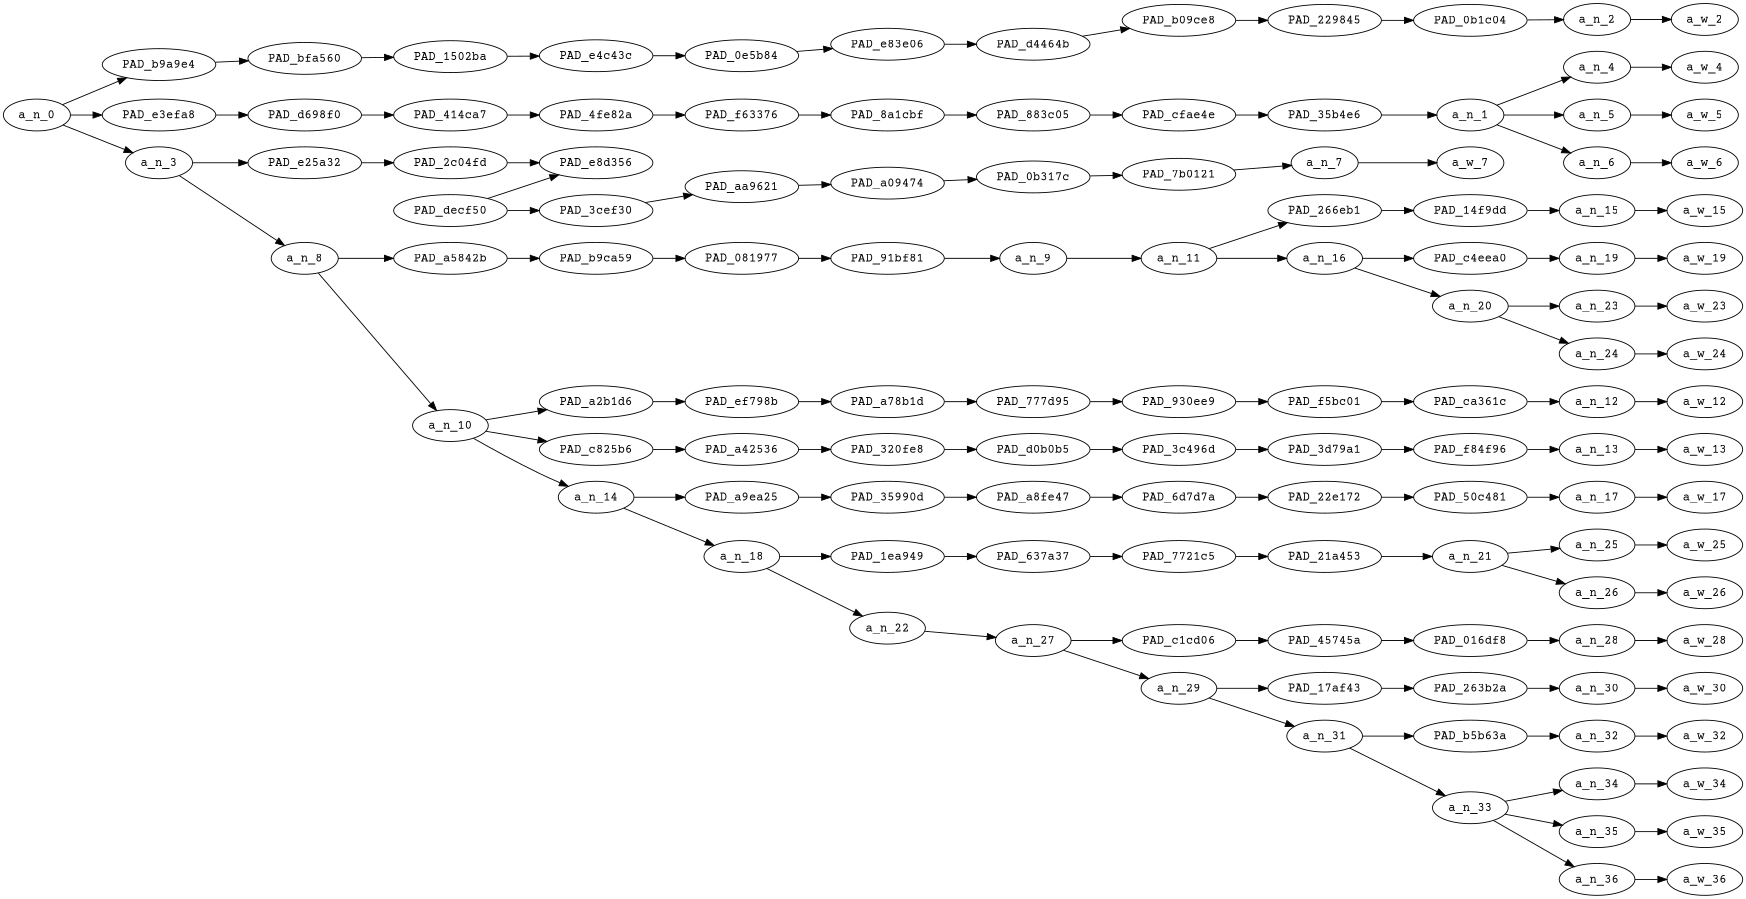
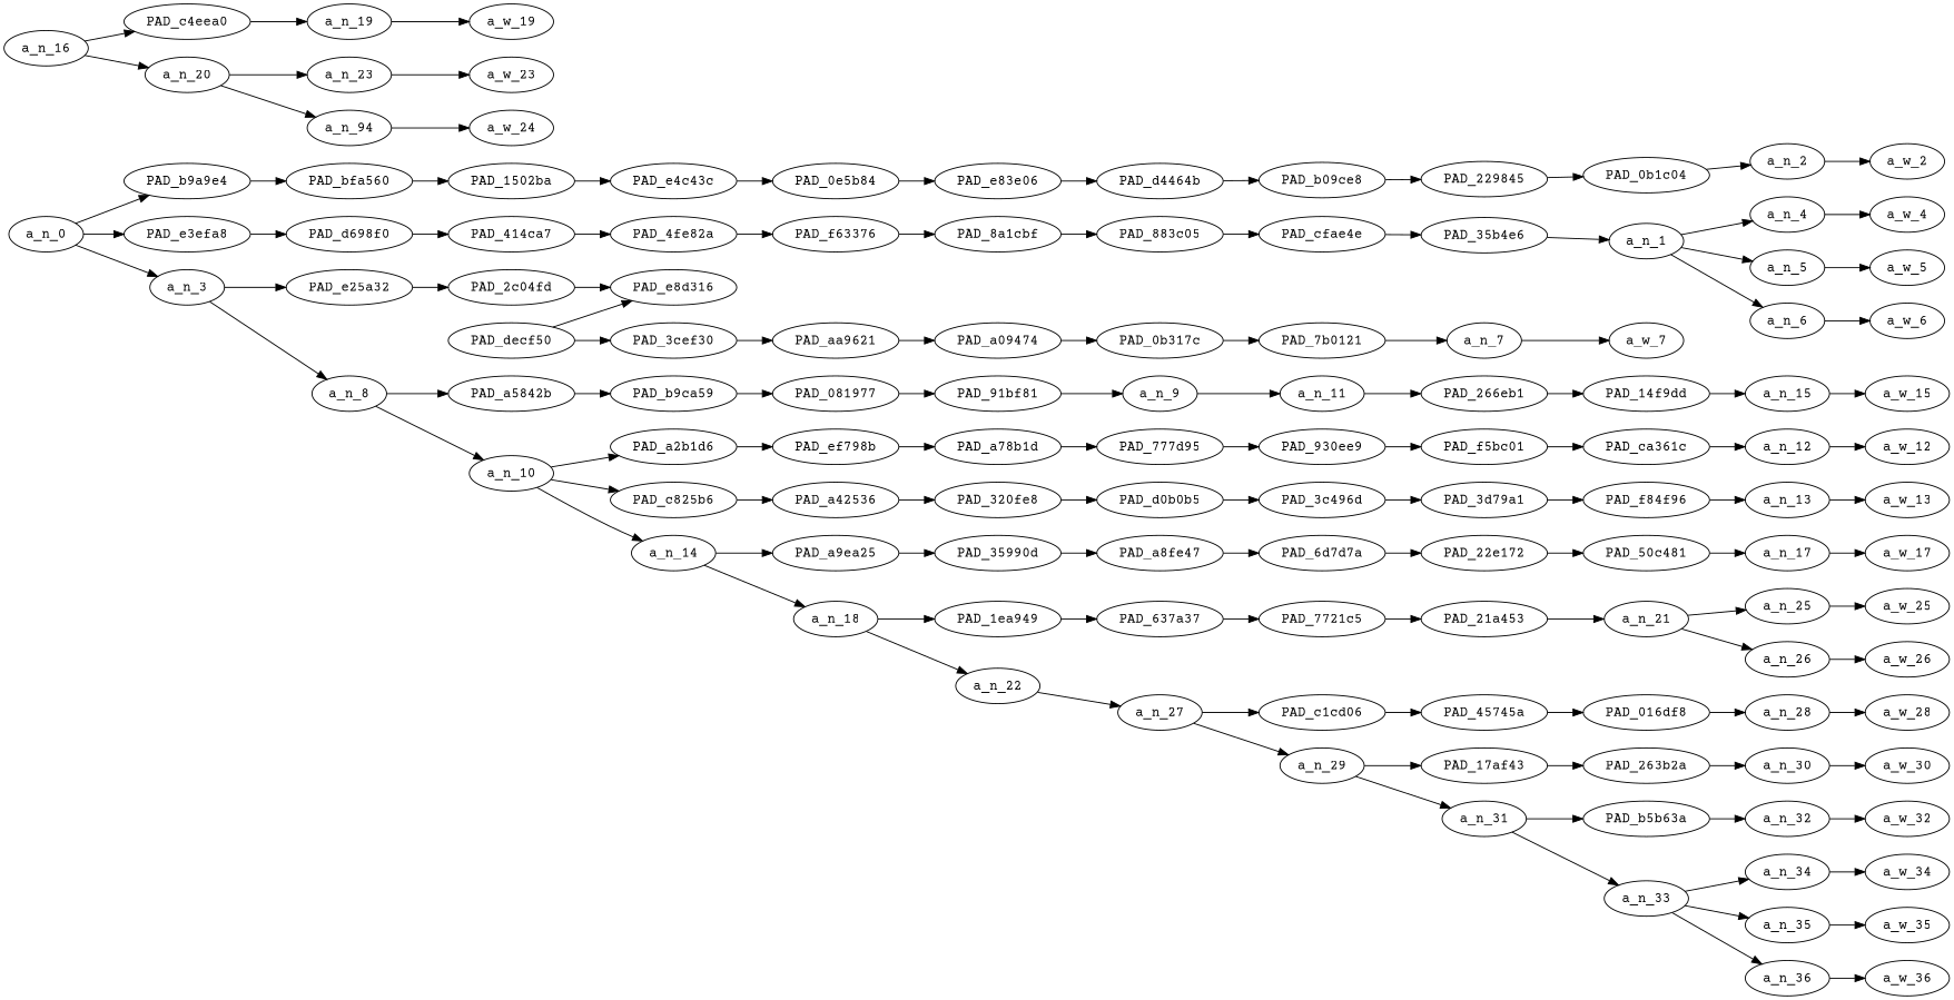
  strict digraph {
    fontname="Courier Prime"
    rankdir=LR
    node [div_dir=-1 fontname="Courier Prime" index=0 level=1 text_span="[3]" value=0.03240255]
    edge [fontname="Courier Prime"]
    a_n_0 [level=12 text_span="[0, 1, 2, 3, 4, 5, 6, 7, 8, 9, 10, 11, 12, 13, 14, 15, 16, 17, 18, 19]" value=1.00000003]
    PAD_b9a9e4 [div_dir=1 index=1 level=11]
    PAD_e3efa8 [div_dir=1 level=11 text_span="[0, 1, 2]" value=0.29019061]
    a_n_3 [index=2 level=11 text_span="[4, 5, 6, 7, 8, 9, 10, 11, 12, 13, 14, 15, 16, 17, 18, 19]" value=0.67734206]
    PAD_bfa560 [div_dir=1 index=1 level=10]
    PAD_d698f0 [div_dir=1 level=10 text_span="[0, 1, 2]" value=0.29019061]
    PAD_e25a32 [index=2 level=10 text_span="[4]" value=0.02909404]
    a_n_8 [index=3 level=10 text_span="[5, 6, 7, 8, 9, 10, 11, 12, 13, 14, 15, 16, 17, 18, 19]" value=0.64814044]
    PAD_1502ba [div_dir=1 index=1 level=9]
    PAD_414ca7 [div_dir=1 level=9 text_span="[0, 1, 2]" value=0.29019061]
    PAD_2c04fd [index=2 level=9 text_span="[4]" value=0.02909404]
    PAD_a5842b [div_dir=1 index=3 level=9 text_span="[5, 6, 7, 8]" value=0.17015401]
    a_n_10 [index=4 level=9 text_span="[9, 10, 11, 12, 13, 14, 15, 16, 17, 18, 19]" value=0.47790236]
    PAD_e4c43c [div_dir=1 index=1 level=8]
    PAD_0e5b84 [div_dir=1 index=1 level=7]
    PAD_e83e06 [div_dir=1 index=1 level=6]
    PAD_d4464b [div_dir=1 index=1 level=5]
    PAD_b09ce8 [div_dir=1 index=1 level=4]
    PAD_229845 [div_dir=1 index=1 level=3]
    PAD_0b1c04 [div_dir=1 index=1 level=2]
    a_n_2 [div_dir=1 index=3]
    a_w_2 [div_dir=0 index=3 level=0 value=really]
    PAD_4fe82a [div_dir=1 level=8 text_span="[0, 1, 2]" value=0.29019061]
    PAD_f63376 [div_dir=1 level=7 text_span="[0, 1, 2]" value=0.29019061]
    PAD_8a1cbf [div_dir=1 level=6 text_span="[0, 1, 2]" value=0.29019061]
    PAD_883c05 [div_dir=1 level=5 text_span="[0, 1, 2]" value=0.29019061]
    PAD_cfae4e [div_dir=1 level=4 text_span="[0, 1, 2]" value=0.29019061]
    PAD_35b4e6 [div_dir=1 level=3 text_span="[0, 1, 2]" value=0.29019061]
    a_n_1 [div_dir=1 level=2 text_span="[0, 1, 2]" value=0.29019061]
    a_n_4 [text_span="[0]" value=0.09018663]
    a_n_5 [div_dir=1 index=1 text_span="[1]" value=0.13640769]
    a_n_6 [div_dir=1 index=2 text_span="[2]" value=0.06352418]
    a_w_4 [div_dir=0 level=0 text_span="[0]" value=old]
    a_w_5 [div_dir=0 index=1 level=0 text_span="[1]" value=white]
    a_w_6 [div_dir=0 index=2 level=0 text_span="[2]" value=people]
-   PAD_e8d316 [index=2 level=8 text_span="[4]" value=0.02909404 label=PAD_e8d356]
+   PAD_e8d316 [index=2 level=8 text_span="[4]" value=0.02909404]
    PAD_b9ca59 [div_dir=1 index=3 level=8 text_span="[5, 6, 7, 8]" value=0.17015401]
    PAD_a2b1d6 [index=4 level=8 text_span="[9]" value=0.02599876]
    PAD_c825b6 [div_dir=1 index=5 level=8 text_span="[10]" value=0.01846336]
    a_n_14 [index=6 level=8 text_span="[11, 12, 13, 14, 15, 16, 17, 18, 19]" value=0.43325564]
    PAD_decf50 [index=2 level=7 text_span="[4]" value=0.02909404]
    PAD_3cef30 [index=2 level=6 text_span="[4]" value=0.02909404]
    PAD_aa9621 [index=2 level=5 text_span="[4]" value=0.02909404]
    PAD_a09474 [index=2 level=4 text_span="[4]" value=0.02909404]
    PAD_0b317c [index=2 level=3 text_span="[4]" value=0.02909404]
    PAD_7b0121 [index=2 level=2 text_span="[4]" value=0.02909404]
    a_n_7 [index=4 text_span="[4]" value=0.02909404]
    a_w_7 [div_dir=0 index=4 level=0 text_span="[4]" value=think]
    PAD_081977 [div_dir=1 index=3 level=7 text_span="[5, 6, 7, 8]" value=0.17015401]
    PAD_ef798b [index=4 level=7 text_span="[9]" value=0.02599876]
    PAD_a42536 [div_dir=1 index=5 level=7 text_span="[10]" value=0.01846336]
    PAD_a9ea25 [index=6 level=7 text_span="[11]" value=0.02676351]
    a_n_18 [index=7 level=7 text_span="[12, 13, 14, 15, 16, 17, 18, 19]" value=0.40634499]
    PAD_91bf81 [div_dir=1 index=3 level=6 text_span="[5, 6, 7, 8]" value=0.17015401]
    a_n_9 [div_dir=1 index=3 level=5 text_span="[5, 6, 7, 8]" value=0.17015401]
    a_n_11 [div_dir=1 index=3 level=4 text_span="[5, 6, 7, 8]" value=0.17000573]
    PAD_266eb1 [index=3 level=3 text_span="[5]" value=0.02441407]
    a_n_16 [div_dir=1 index=4 level=3 text_span="[6, 7, 8]" value=0.14544338]
    PAD_14f9dd [index=3 level=2 text_span="[5]" value=0.02441407]
    PAD_c4eea0 [index=4 level=2 text_span="[6]" value=0.02370170]
    a_n_20 [div_dir=1 index=5 level=2 text_span="[7, 8]" value=0.12156590]
    a_n_15 [index=5 text_span="[5]" value=0.02441407]
    a_n_19 [index=6 text_span="[6]" value=0.02370170]
    a_n_23 [index=7 text_span="[7]" value=0.06159829]
-   a_n_24 [div_dir=1 index=8 text_span="[8]" value=0.05973058]
+   a_n_24 [div_dir=1 index=8 text_span="[8]" value=0.05973058 label=a_n_94]
    a_w_15 [div_dir=0 index=5 level=0 text_span="[5]" value=they]
    a_w_19 [div_dir=0 index=6 level=0 text_span="[6]" value=are]
    a_w_23 [div_dir=0 index=7 level=0 text_span="[7]" value=entitled]
    a_w_24 [div_dir=0 index=8 level=0 text_span="[8]" value=wow]
    PAD_a78b1d [index=4 level=6 text_span="[9]" value=0.02599876]
    PAD_320fe8 [div_dir=1 index=5 level=6 text_span="[10]" value=0.01846336]
    PAD_35990d [index=6 level=6 text_span="[11]" value=0.02676351]
    PAD_1ea949 [index=7 level=6 text_span="[12, 13]" value=0.05453264]
    a_n_22 [index=8 level=6 text_span="[14, 15, 16, 17, 18, 19]" value=0.35168075]
    PAD_777d95 [index=4 level=5 text_span="[9]" value=0.02599876]
    PAD_930ee9 [index=4 level=4 text_span="[9]" value=0.02599876]
    PAD_f5bc01 [index=5 level=3 text_span="[9]" value=0.02599876]
    PAD_ca361c [index=6 level=2 text_span="[9]" value=0.02599876]
    a_n_12 [index=9 text_span="[9]" value=0.02599876]
    a_w_12 [div_dir=0 index=9 level=0 text_span="[9]" value=do]
    PAD_d0b0b5 [div_dir=1 index=5 level=5 text_span="[10]" value=0.01846336]
    PAD_3c496d [div_dir=1 index=5 level=4 text_span="[10]" value=0.01846336]
    PAD_3d79a1 [div_dir=1 index=6 level=3 text_span="[10]" value=0.01846336]
    n84 [div_dir=1 index=7 label=PAD_f84f96 level=2 text_span="[10]" value=0.01846336]
    a_n_13 [div_dir=1 index=10 text_span="[10]" value=0.01846336]
    a_w_13 [div_dir=0 index=10 level=0 text_span="[10]" value=not]
    PAD_a8fe47 [index=6 level=5 text_span="[11]" value=0.02676351]
    PAD_637a37 [index=7 level=5 text_span="[12, 13]" value=0.05453264]
    a_n_27 [index=8 level=5 text_span="[14, 15, 16, 17, 18, 19]" value=0.35160484]
    PAD_6d7d7a [index=6 level=4 text_span="[11]" value=0.02676351]
    PAD_22e172 [index=7 level=3 text_span="[11]" value=0.02676351]
    PAD_50c481 [index=8 level=2 text_span="[11]" value=0.02676351]
    a_n_17 [index=11 text_span="[11]" value=0.02676351]
    a_w_17 [div_dir=0 index=11 level=0 text_span="[11]" value=doubt]
    PAD_7721c5 [index=7 level=4 text_span="[12, 13]" value=0.05453264]
    PAD_c1cd06 [div_dir=1 index=8 level=4 text_span="[14]" value=0.02553931]
    a_n_29 [index=9 level=4 text_span="[15, 16, 17, 18, 19]" value=0.32598962]
    PAD_21a453 [index=8 level=3 text_span="[12, 13]" value=0.05453264]
    a_n_21 [index=9 level=2 text_span="[12, 13]" value=0.05453264]
    a_n_25 [index=12 text_span="[12]" value=0.02196977]
    a_n_26 [index=13 text_span="[13]" value=0.03243169]
    a_w_25 [div_dir=0 index=12 level=0 text_span="[12]" value=the]
    a_w_26 [div_dir=0 index=13 level=0 text_span="[13]" value=power]
    PAD_45745a [div_dir=1 index=9 level=3 text_span="[14]" value=0.02553931]
    PAD_17af43 [index=10 level=3 text_span="[15]" value=0.02140607]
    a_n_31 [index=11 level=3 text_span="[16, 17, 18, 19]" value=0.30443681]
    PAD_016df8 [div_dir=1 index=10 level=2 text_span="[14]" value=0.02553931]
    PAD_263b2a [index=11 level=2 text_span="[15]" value=0.02140607]
    PAD_b5b63a [div_dir=1 index=12 level=2 text_span="[16]" value=0.02859085]
    a_n_33 [index=13 level=2 text_span="[17, 18, 19]" value=0.27570811]
    a_n_28 [div_dir=1 index=14 text_span="[14]" value=0.02553931]
    a_w_28 [div_dir=0 index=14 level=0 text_span="[14]" value=i]
    a_n_30 [index=15 text_span="[15]" value=0.02140607]
    a_n_32 [div_dir=1 index=16 text_span="[16]" value=0.02859085]
    a_n_34 [index=17 text_span="[17]" value=0.04065486]
    a_n_35 [div_dir=1 index=18 text_span="[18]" value=0.09564237]
    a_n_36 [index=19 text_span="[19]" value=0.13922479]
    a_w_30 [div_dir=0 index=15 level=0 text_span="[15]" value=have]
    a_w_32 [div_dir=0 index=16 level=0 text_span="[16]" value=over]
    a_w_34 [div_dir=0 index=17 level=0 text_span="[17]" value=your]
    a_w_35 [div_dir=0 index=18 level=0 text_span="[18]" value=exams]
    a_w_36 [div_dir=0 index=19 level=0 text_span="[19]" value=bitch]
    a_n_0 -> PAD_b9a9e4
    a_n_0 -> PAD_e3efa8
    a_n_0 -> a_n_3
    PAD_b9a9e4 -> PAD_bfa560
    PAD_e3efa8 -> PAD_d698f0
    a_n_3 -> PAD_e25a32
    a_n_3 -> a_n_8
    PAD_bfa560 -> PAD_1502ba
    PAD_d698f0 -> PAD_414ca7
    PAD_e25a32 -> PAD_2c04fd
    a_n_8 -> PAD_a5842b
    a_n_8 -> a_n_10
    PAD_1502ba -> PAD_e4c43c
    PAD_414ca7 -> PAD_4fe82a
    PAD_2c04fd -> PAD_e8d316
    PAD_a5842b -> PAD_b9ca59
    a_n_10 -> PAD_a2b1d6
    a_n_10 -> PAD_c825b6
    a_n_10 -> a_n_14
    PAD_e4c43c -> PAD_0e5b84
    PAD_0e5b84 -> PAD_e83e06
    PAD_e83e06 -> PAD_d4464b
    PAD_d4464b -> PAD_b09ce8
    PAD_b09ce8 -> PAD_229845
    PAD_229845 -> PAD_0b1c04
    PAD_0b1c04 -> a_n_2
    a_n_2 -> a_w_2
    PAD_4fe82a -> PAD_f63376
    PAD_f63376 -> PAD_8a1cbf
    PAD_8a1cbf -> PAD_883c05
    PAD_883c05 -> PAD_cfae4e
    PAD_cfae4e -> PAD_35b4e6
    PAD_35b4e6 -> a_n_1
    a_n_1 -> a_n_4
    a_n_1 -> a_n_5
    a_n_1 -> a_n_6
    a_n_4 -> a_w_4
    a_n_5 -> a_w_5
    a_n_6 -> a_w_6
    PAD_b9ca59 -> PAD_081977
    PAD_a2b1d6 -> PAD_ef798b
    PAD_c825b6 -> PAD_a42536
    a_n_14 -> PAD_a9ea25
    a_n_14 -> a_n_18
    PAD_decf50 -> PAD_e8d316
    PAD_decf50 -> PAD_3cef30
    PAD_3cef30 -> PAD_aa9621
    PAD_aa9621 -> PAD_a09474
    PAD_a09474 -> PAD_0b317c
    PAD_0b317c -> PAD_7b0121
    PAD_7b0121 -> a_n_7
    a_n_7 -> a_w_7
    PAD_081977 -> PAD_91bf81
    PAD_ef798b -> PAD_a78b1d
    PAD_a42536 -> PAD_320fe8
    PAD_a9ea25 -> PAD_35990d
    a_n_18 -> PAD_1ea949
    a_n_18 -> a_n_22
    PAD_91bf81 -> a_n_9
    a_n_9 -> a_n_11
    a_n_11 -> PAD_266eb1
-   a_n_11 -> a_n_16
    PAD_266eb1 -> PAD_14f9dd
    a_n_16 -> PAD_c4eea0
    a_n_16 -> a_n_20
    PAD_14f9dd -> a_n_15
    PAD_c4eea0 -> a_n_19
    a_n_20 -> a_n_23
    a_n_20 -> a_n_24
    a_n_15 -> a_w_15
    a_n_19 -> a_w_19
    a_n_23 -> a_w_23
    a_n_24 -> a_w_24
    PAD_a78b1d -> PAD_777d95
    PAD_320fe8 -> PAD_d0b0b5
    PAD_35990d -> PAD_a8fe47
    PAD_1ea949 -> PAD_637a37
    a_n_22 -> a_n_27
    PAD_777d95 -> PAD_930ee9
    PAD_930ee9 -> PAD_f5bc01
    PAD_f5bc01 -> PAD_ca361c
    PAD_ca361c -> a_n_12
    a_n_12 -> a_w_12
    PAD_d0b0b5 -> PAD_3c496d
    PAD_3c496d -> PAD_3d79a1
    PAD_3d79a1 -> n84
    n84 -> a_n_13
    a_n_13 -> a_w_13
    PAD_a8fe47 -> PAD_6d7d7a
    PAD_637a37 -> PAD_7721c5
    a_n_27 -> PAD_c1cd06
    a_n_27 -> a_n_29
    PAD_6d7d7a -> PAD_22e172
    PAD_22e172 -> PAD_50c481
    PAD_50c481 -> a_n_17
    a_n_17 -> a_w_17
    PAD_7721c5 -> PAD_21a453
    PAD_c1cd06 -> PAD_45745a
    a_n_29 -> PAD_17af43
    a_n_29 -> a_n_31
    PAD_21a453 -> a_n_21
    a_n_21 -> a_n_25
    a_n_21 -> a_n_26
    a_n_25 -> a_w_25
    a_n_26 -> a_w_26
    PAD_45745a -> PAD_016df8
    PAD_17af43 -> PAD_263b2a
    a_n_31 -> PAD_b5b63a
    a_n_31 -> a_n_33
    PAD_016df8 -> a_n_28
    PAD_263b2a -> a_n_30
    PAD_b5b63a -> a_n_32
    a_n_33 -> a_n_34
    a_n_33 -> a_n_35
    a_n_33 -> a_n_36
    a_n_28 -> a_w_28
    a_n_30 -> a_w_30
    a_n_32 -> a_w_32
    a_n_34 -> a_w_34
    a_n_35 -> a_w_35
    a_n_36 -> a_w_36
  }
